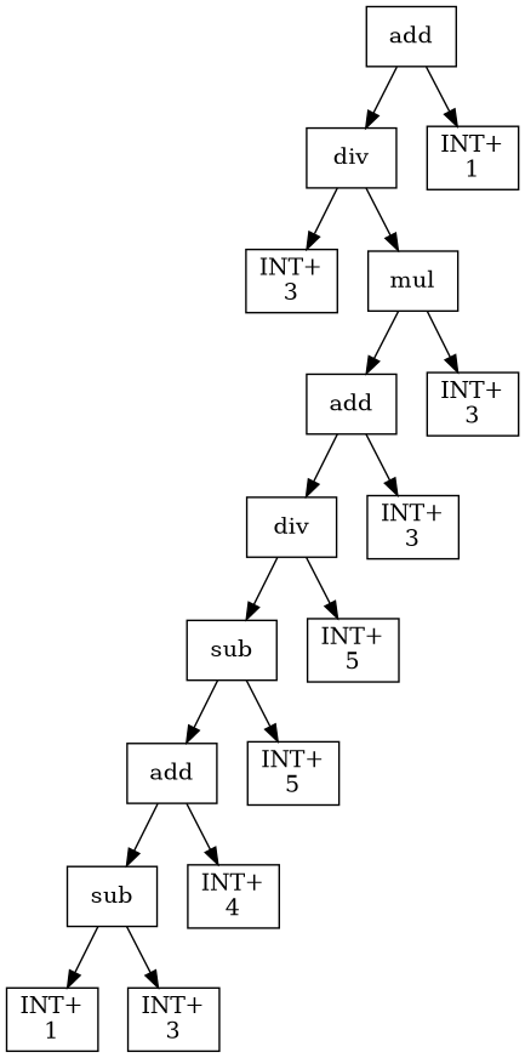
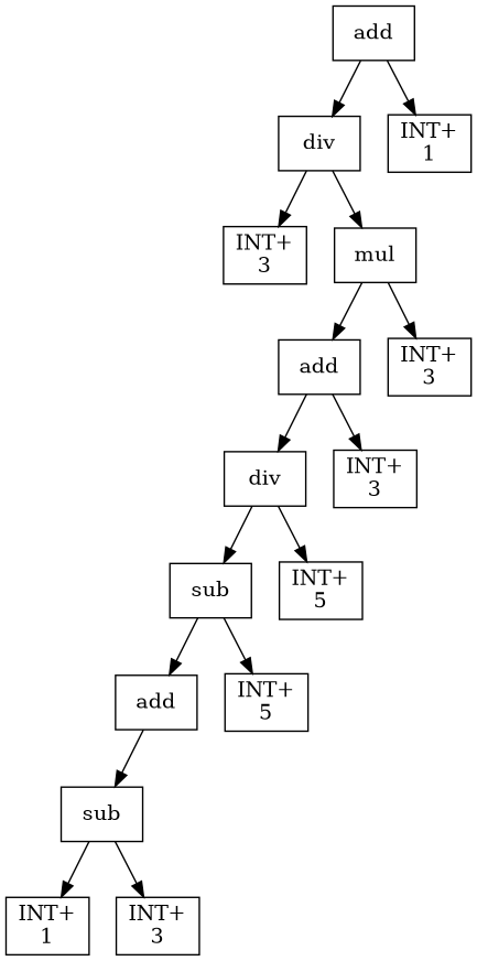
  digraph {
    node [shape=box]
    n1 [label=add]
    n2 [label=div]
    n3 [label="INT+\n1"]
    n4 [label="INT+\n3"]
    n5 [label=mul]
    n6 [label=add]
    n7 [label="INT+\n3"]
    n8 [label=div]
    n9 [label="INT+\n3"]
    n10 [label=sub]
    n11 [label="INT+\n5"]
    n12 [label=add]
    n13 [label="INT+\n5"]
    n14 [label=sub]
-   n15 [label="INT+\n4"]
    n16 [label="INT+\n1"]
    n17 [label="INT+\n3"]
    n1 -> n2
    n1 -> n3
    n2 -> n4
    n2 -> n5
    n5 -> n6
    n5 -> n7
    n6 -> n8
    n6 -> n9
    n8 -> n10
    n8 -> n11
    n10 -> n12
    n10 -> n13
    n12 -> n14
-   n12 -> n15
    n14 -> n16
    n14 -> n17
  }
